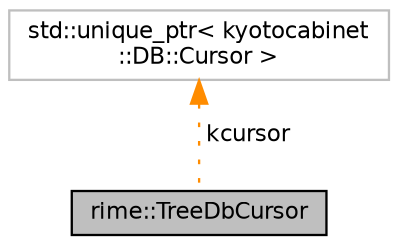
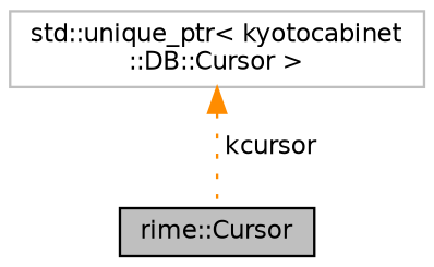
  digraph {
    node [fontname=Helvetica fontsize=10 shape=record style=filled]
-   n1 [color=black fillcolor=grey75 fontcolor=black height=0.2 label="rime::TreeDbCursor" width=0.4]
+   n1 [color=black fillcolor=grey75 fontcolor=black height=0.2 label="rime::Cursor" width=0.4]
    n2 [color=grey75 fillcolor=white height=0.2 label="std::unique_ptr\< kyotocabinet\l::DB::Cursor \>" width=0.4]
    n2 -> n1 [color=darkorange dir=back fontname=Helvetica fontsize=10 label=" kcursor" labelfontname=Helvetica labelfontsize=10 style=dotted]
  }
